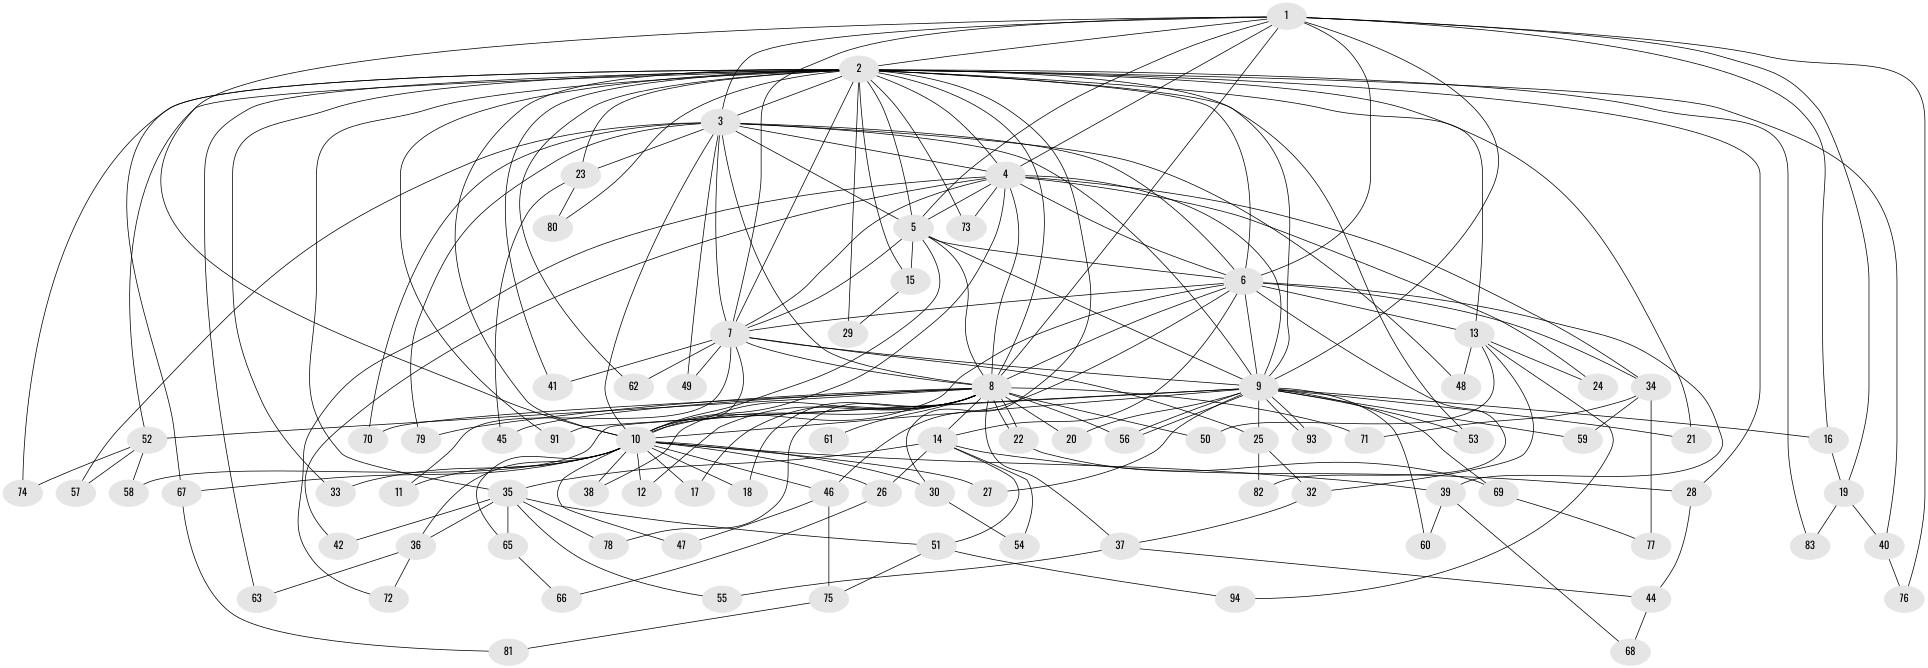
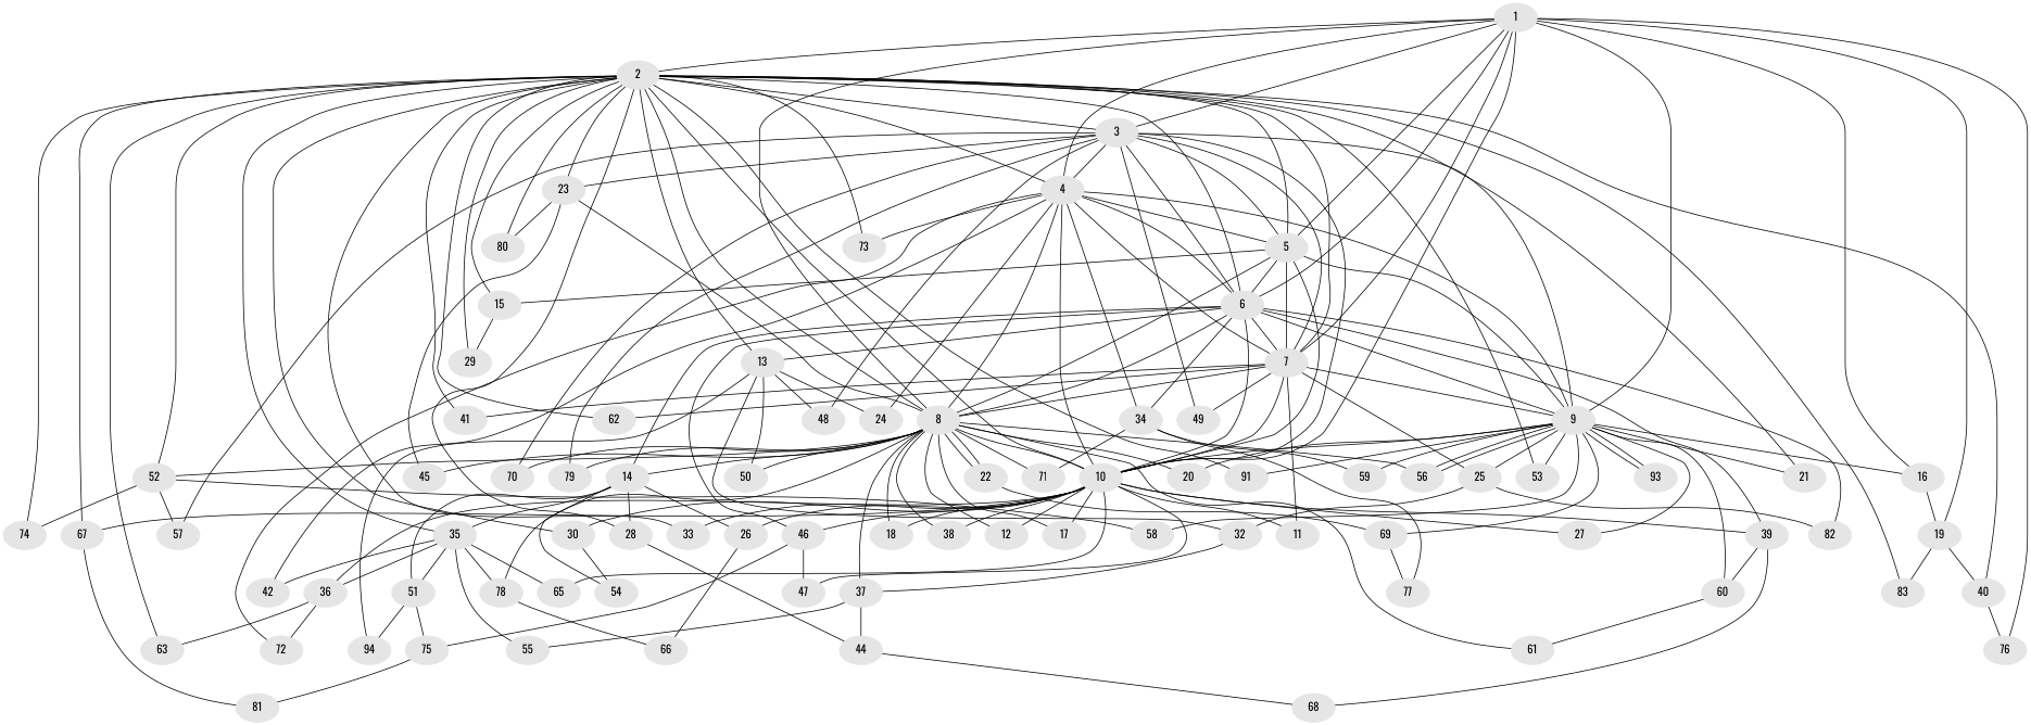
  graph {
    fontname=Oswald
    node [color=gray90 fontname=Oswald style=filled]
    edge [fontname=Oswald]
    1
    2
    3
    4
    5
    6
    7
    8
    9
    10
    16
    19
    76
    13
    15
    21
    23
    28
    29
    30
    n21 [label=91]
    33
    35
    40
    41
    52
    53
    62
    63
    67
    73
    74
    80
    83
    48
    49
    57
    70
    79
    24
    34
    42
    72
    14
    39
    46
    82
    11
    25
    12
    17
    18
    20
    22
    37
    38
    45
    50
    61
    71
    78
    56
    27
    n64 [label=93]
    58
    59
    60
    69
    26
    36
    47
    65
    32
    n74 [label=94]
    44
    54
    51
    55
    81
    77
    68
    75
    66
    1 -- 2
    1 -- 3
    1 -- 4
    1 -- 5
    1 -- 6
    1 -- 7
    1 -- 8
    1 -- 9
    1 -- 10
    1 -- 16
    1 -- 19
    1 -- 76
    2 -- 3
    2 -- 4
    2 -- 5
    2 -- 6
    2 -- 7
    2 -- 8
-   2 -- 9
    2 -- 10
    2 -- 13
    2 -- 15
    2 -- 21
    2 -- 23
    2 -- 28
    2 -- 29
    2 -- 30
    2 -- n21
    2 -- 33
    2 -- 35
    2 -- 40
    2 -- 41
    2 -- 52
    2 -- 53
    2 -- 62
    2 -- 63
    2 -- 67
    2 -- 73
    2 -- 74
    2 -- 80
    2 -- 83
    3 -- 4
    3 -- 5
    3 -- 6
    3 -- 7
-   3 -- 8
+   23 -- 8
    3 -- 9
    3 -- 10
    3 -- 23
    3 -- 48
    3 -- 49
    3 -- 57
    3 -- 70
    3 -- 79
    4 -- 5
    4 -- 6
    4 -- 7
    4 -- 8
    4 -- 9
    4 -- 10
    4 -- 73
    4 -- 24
    4 -- 34
    4 -- 42
    4 -- 72
    5 -- 6
    5 -- 7
    5 -- 8
    5 -- 9
    5 -- 10
    5 -- 15
    6 -- 7
    6 -- 8
    6 -- 9
    6 -- 10
    6 -- 13
    6 -- 34
    6 -- 14
    6 -- 39
    6 -- 46
    6 -- 82
    7 -- 8
    7 -- 9
    7 -- 10
    7 -- 41
    7 -- 62
    7 -- 49
    7 -- 11
    7 -- 25
    8 -- 10
    8 -- 52
    8 -- 70
    8 -- 79
    8 -- 14
    8 -- 12
    8 -- 17
    8 -- 18
    8 -- 20
    8 -- 22
    8 -- 22
    8 -- 37
    8 -- 38
    8 -- 45
    8 -- 50
    8 -- 61
    8 -- 71
    8 -- 78
    8 -- 56
    9 -- 10
    9 -- 16
    9 -- 21
    9 -- n21
    9 -- 53
    9 -- 25
    9 -- 20
    9 -- 56
    9 -- 56
    9 -- 27
    9 -- n64
    9 -- n64
    9 -- 58
    9 -- 59
    9 -- 60
    9 -- 69
    10 -- 30
    10 -- 33
    10 -- 67
    10 -- 39
    10 -- 46
    10 -- 11
    10 -- 12
    10 -- 17
    10 -- 18
    10 -- 38
    10 -- 27
    10 -- 26
    10 -- 36
    10 -- 47
    10 -- 65
    16 -- 19
    19 -- 40
    19 -- 83
    13 -- 48
    13 -- 24
    13 -- 50
    13 -- 32
    13 -- n74
    15 -- 29
    23 -- 80
    23 -- 45
    28 -- 44
    30 -- 54
    35 -- 42
    35 -- 78
    35 -- 36
    35 -- 65
    35 -- 51
    35 -- 55
    40 -- 76
    52 -- 74
    52 -- 57
    52 -- 58
    67 -- 81
    34 -- 71
    34 -- 59
    34 -- 77
    14 -- 28
    14 -- 35
    14 -- 26
    14 -- 54
    14 -- 51
    39 -- 60
    39 -- 68
    46 -- 47
    46 -- 75
    25 -- 82
    25 -- 32
    22 -- 69
    37 -- 44
    37 -- 55
+   60 -- 61
    69 -- 77
    26 -- 66
    36 -- 63
    36 -- 72
-   65 -- 66
+   78 -- 66
    32 -- 37
    44 -- 68
    51 -- n74
    51 -- 75
    75 -- 81
  }
